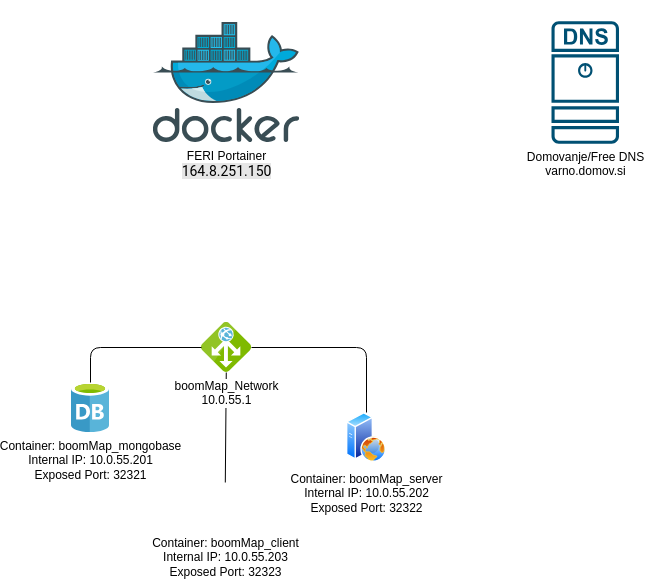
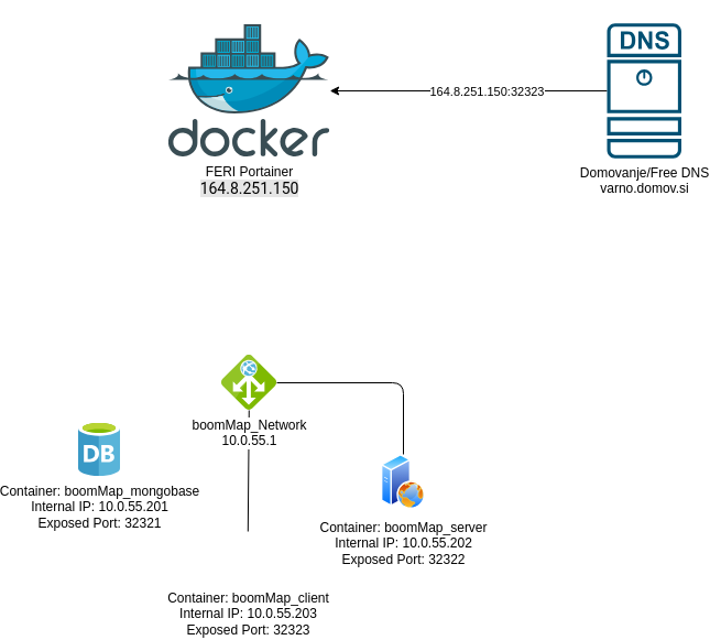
  <mxCell id="0" />
  <mxCell id="1" parent="0" />
  <mxCell id="2" value="" style="endArrow=none;html=1;" edge="1" parent="1" source="9" target="5"><mxGeometry width="50" height="50" relative="1" as="geometry"><mxPoint x="270" y="212" as="sourcePoint" /><mxPoint x="320" y="162" as="targetPoint" /></mxGeometry></mxCell>
  <mxCell id="3" value="FERI Portainer&lt;br&gt;&lt;font face=&quot;roboto, sans-serif&quot;&gt;&lt;span style=&quot;font-size: 14px ; background-color: rgb(230 , 230 , 230)&quot;&gt;164.8.251.150&lt;/span&gt;&lt;/font&gt;" style="aspect=fixed;html=1;points=[];align=center;image;fontSize=12;image=img/lib/mscae/Docker.svg;" vertex="1" parent="1"><mxGeometry x="101.83" y="22" width="146.34" height="120" as="geometry" /></mxCell>
  <mxCell id="4" value="Container: boomMap_mongobase&lt;br&gt;Internal IP: 10.0.55.201&lt;br&gt;Exposed Port: 32321" style="aspect=fixed;html=1;points=[];align=center;image;fontSize=12;image=img/lib/mscae/Database_General.svg;" vertex="1" parent="1"><mxGeometry x="20" y="382" width="38" height="50" as="geometry" /></mxCell>
  <mxCell id="5" value="boomMap_Network&lt;br&gt;10.0.55.1" style="aspect=fixed;html=1;points=[];align=center;image;fontSize=12;image=img/lib/mscae/Application_Gateway.svg;" vertex="1" parent="1"><mxGeometry x="150" y="322" width="50" height="50" as="geometry" /></mxCell>
- <mxCell id="6" value="" style="endArrow=none;html=1;" edge="1" parent="1" source="4" target="5"><mxGeometry width="50" height="50" relative="1" as="geometry"><mxPoint x="58" y="402" as="sourcePoint" /><mxPoint x="108" y="352" as="targetPoint" /><Array as="points"><mxPoint x="39" y="347" /></Array></mxGeometry></mxCell>
  <mxCell id="7" value="Container: boomMap_server&lt;br&gt;Internal IP: 10.0.55.202&lt;br&gt;Exposed Port: 32322" style="aspect=fixed;perimeter=ellipsePerimeter;html=1;align=center;shadow=0;dashed=0;spacingTop=3;image;image=img/lib/active_directory/web_server.svg;" vertex="1" parent="1"><mxGeometry x="295" y="412" width="40" height="50" as="geometry" /></mxCell>
  <mxCell id="8" value="" style="endArrow=none;html=1;" edge="1" parent="1" source="5" target="7"><mxGeometry width="50" height="50" relative="1" as="geometry"><mxPoint x="270" y="212" as="sourcePoint" /><mxPoint x="320" y="162" as="targetPoint" /><Array as="points"><mxPoint x="315" y="347" /></Array></mxGeometry></mxCell>
  <mxCell id="9" value="Container: boomMap_client&lt;br&gt;Internal IP: 10.0.55.203&lt;br&gt;Exposed Port: 32323" style="shape=image;html=1;verticalAlign=top;verticalLabelPosition=bottom;labelBackgroundColor=#ffffff;imageAspect=0;aspect=fixed;image=https://cdn4.iconfinder.com/data/icons/logos-3/600/React.js_logo-128.png" vertex="1" parent="1"><mxGeometry x="150" y="482" width="47.17" height="47.17" as="geometry" /></mxCell>
+ <mxCell id="10" style="edgeStyle=orthogonalEdgeStyle;rounded=0;orthogonalLoop=1;jettySize=auto;html=1;" edge="1" parent="1" source="12" target="3"><mxGeometry relative="1" as="geometry" /></mxCell>
+ <mxCell id="11" value="164.8.251.150:32323" style="edgeLabel;html=1;align=center;verticalAlign=middle;resizable=0;points=[];" vertex="1" connectable="0" parent="10"><mxGeometry x="-0.251" y="2" relative="1" as="geometry"><mxPoint x="-15.99" y="-1.9" as="offset" /></mxGeometry></mxCell>
  <mxCell id="12" value="Domovanje/Free DNS&lt;br&gt;varno.domov.si" style="points=[[0.015,0.015,0],[0.985,0.015,0],[0.985,0.985,0],[0.015,0.985,0],[0.25,0,0],[0.5,0,0],[0.75,0,0],[1,0.25,0],[1,0.5,0],[1,0.75,0],[0.75,1,0],[0.5,1,0],[0.25,1,0],[0,0.75,0],[0,0.5,0],[0,0.25,0]];verticalLabelPosition=bottom;html=1;verticalAlign=top;aspect=fixed;align=center;pointerEvents=1;shape=mxgraph.cisco19.dns_server;fillColor=#005073;strokeColor=none;" vertex="1" parent="1"><mxGeometry x="500" y="20.64" width="67.5" height="122.73" as="geometry" /></mxCell>
